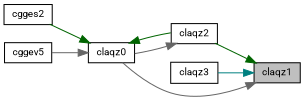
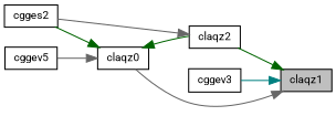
  digraph {
    fontname=Roboto
    rankdir=RL
    node [color=black fillcolor=white fontname=Roboto fontsize=10 shape=record style=filled]
    edge [color=darkgreen dir=back fontname=Roboto fontsize=10 labelfontname=Helvetica labelfontsize=10 style=solid]
    n1 [fillcolor=grey75 fontcolor=black height=0.2 label=claqz1 width=0.4]
    n2 [height=0.2 label=claqz2 width=0.4]
-   n3 [height=0.2 label=claqz3 width=0.4]
+   n3 [height=0.2 label=cggev3 width=0.4]
    n4 [height=0.2 label=claqz0 width=0.4]
    n5 [height=0.2 label=cgges2 width=0.4]
    n6 [height=0.2 label=cggev5 width=0.4]
    n1 -> n2
    n1 -> n3 [color=teal]
    n1 -> n4 [color=gray40]
-   n2 -> n4 [color=gray40]
+   n2 -> n5 [color=gray40]
    n4 -> n2
    n4 -> n5
    n4 -> n6 [color=gray40]
  }
